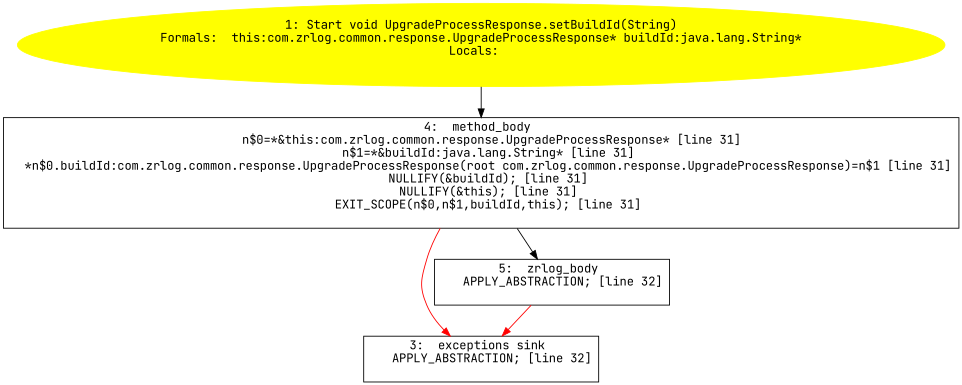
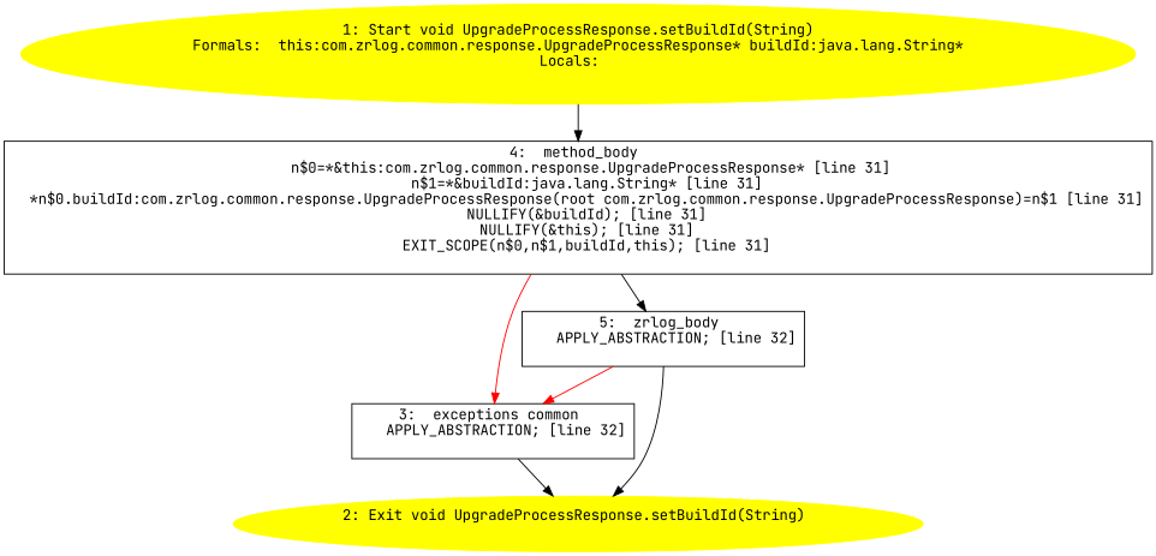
  digraph {
    fontname="JetBrains Mono"
    node [fontname="JetBrains Mono" shape=box]
    edge [fontname="JetBrains Mono"]
    n1 [color=yellow label="1: Start void UpgradeProcessResponse.setBuildId(String)\nFormals:  this:com.zrlog.common.response.UpgradeProcessResponse* buildId:java.lang.String*\nLocals:  \n  " style=filled shape=""]
    n2 [label="4:  method_body \n   n$0=*&this:com.zrlog.common.response.UpgradeProcessResponse* [line 31]\n  n$1=*&buildId:java.lang.String* [line 31]\n  *n$0.buildId:com.zrlog.common.response.UpgradeProcessResponse(root com.zrlog.common.response.UpgradeProcessResponse)=n$1 [line 31]\n  NULLIFY(&buildId); [line 31]\n  NULLIFY(&this); [line 31]\n  EXIT_SCOPE(n$0,n$1,buildId,this); [line 31]\n "]
-   n3 [label="3:  exceptions sink \n   APPLY_ABSTRACTION; [line 32]\n "]
+   n3 [label="3:  exceptions common \n   APPLY_ABSTRACTION; [line 32]\n "]
    n4 [label="5:  zrlog_body \n   APPLY_ABSTRACTION; [line 32]\n "]
+   n5 [color=yellow label="2: Exit void UpgradeProcessResponse.setBuildId(String) \n  " style=filled shape=""]
    n1 -> n2
    n2 -> n3 [color=red]
    n2 -> n4
+   n3 -> n5
    n4 -> n3 [color=red]
+   n4 -> n5
  }
